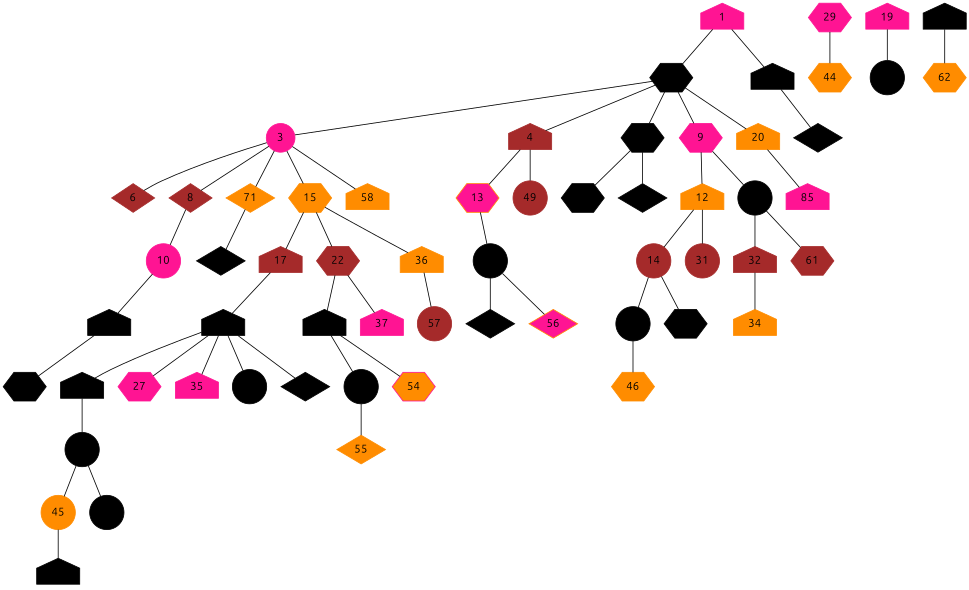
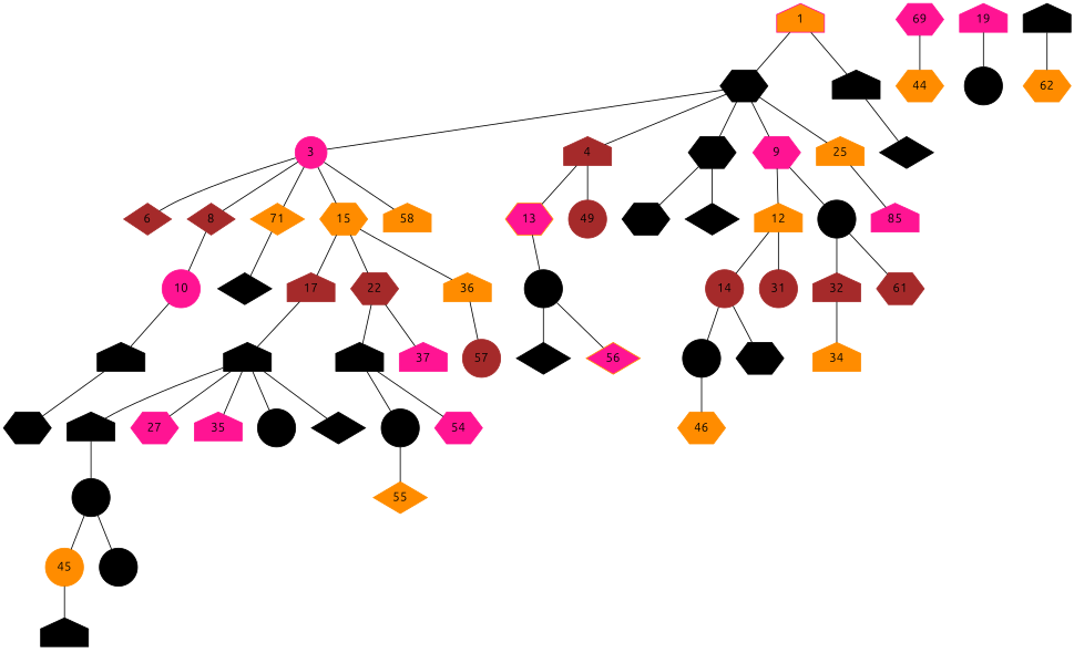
  graph {
    fontname=Ubuntu
    node [color=black fontname=Ubuntu shape=house style=filled]
    edge [fontname=Ubuntu]
-   1 [color=deeppink]
+   1 [color=deeppink fillcolor=darkorange]
    2 [shape=hexagon]
    39
    3 [color=deeppink shape=circle]
    4 [color=brown]
    7 [shape=hexagon]
    9 [color=deeppink shape=hexagon]
-   20 [color=darkorange]
+   20 [color=darkorange label=25]
    41 [shape=diamond]
    6 [color=brown shape=diamond]
    8 [color=brown shape=diamond]
    n12 [color=darkorange label=71 shape=diamond]
    15 [color=darkorange shape=hexagon]
    58 [color=darkorange]
    13 [color=darkorange fillcolor=deeppink shape=hexagon]
    49 [color=brown shape=circle]
    21 [shape=hexagon]
    26 [shape=diamond]
    12 [color=darkorange]
    16 [shape=circle]
    n21 [color=deeppink label=85]
    10 [color=deeppink shape=circle]
    24 [shape=diamond]
    17 [color=brown]
    22 [color=brown shape=hexagon]
    36 [color=darkorange]
-   29 [color=deeppink shape=hexagon]
+   29 [color=deeppink shape=hexagon label=69]
    44 [color=darkorange shape=hexagon]
    48 [shape=circle]
    59
    14 [color=brown shape=circle]
    31 [color=brown shape=circle]
    32 [color=brown]
    61 [color=brown shape=hexagon]
    63 [shape=hexagon]
    43 [shape=circle]
    60 [shape=hexagon]
    19 [color=deeppink]
    28 [shape=circle]
    50 [shape=diamond]
    56 [color=darkorange fillcolor=deeppink shape=diamond]
    46 [color=darkorange shape=hexagon]
    18
    33
    37 [color=deeppink]
    57 [color=brown shape=circle]
    34 [color=darkorange]
    23
    27 [color=deeppink shape=hexagon]
    35 [color=deeppink]
    38 [shape=circle]
    42 [shape=diamond]
    40 [shape=circle]
    53 [shape=circle]
-   54 [color=deeppink shape=hexagon fillcolor=darkorange]
+   54 [color=deeppink shape=hexagon]
    45 [color=darkorange shape=circle]
    52 [shape=circle]
    62 [color=darkorange shape=hexagon]
    47
    55 [color=darkorange shape=diamond]
    51
    1 -- 2
    1 -- 39
    2 -- 3
    2 -- 4
    2 -- 7
    2 -- 9
    2 -- 20
    39 -- 41
    3 -- 6
    3 -- 8
    3 -- n12
    3 -- 15
    3 -- 58
    4 -- 13
    4 -- 49
    7 -- 21
    7 -- 26
    9 -- 12
    9 -- 16
    20 -- n21
    8 -- 10
    n12 -- 24
    15 -- 17
    15 -- 22
    15 -- 36
    13 -- 48
    12 -- 14
    12 -- 31
    16 -- 32
    16 -- 61
    10 -- 59
    17 -- 18
    22 -- 33
    22 -- 37
    36 -- 57
    29 -- 44
    48 -- 50
    48 -- 56
    59 -- 63
    14 -- 43
    14 -- 60
    32 -- 34
    43 -- 46
    19 -- 28
    18 -- 23
    18 -- 27
    18 -- 35
    18 -- 38
    18 -- 42
    33 -- 53
    33 -- 54
    23 -- 40
    40 -- 45
    40 -- 52
    53 -- 55
    45 -- 51
    47 -- 62
  }
